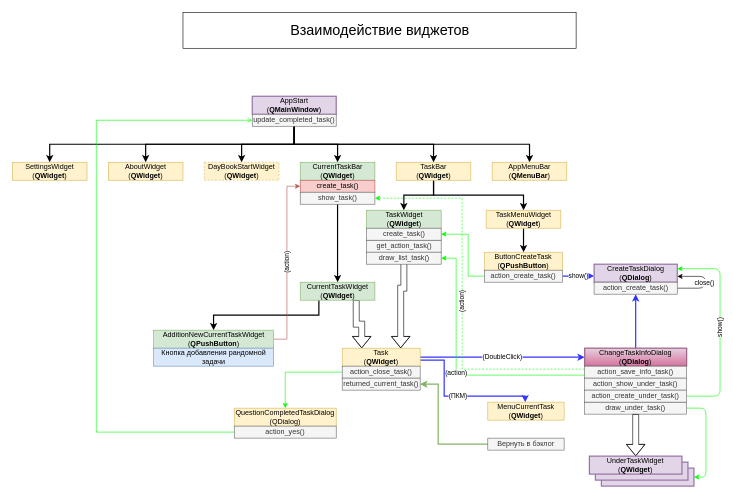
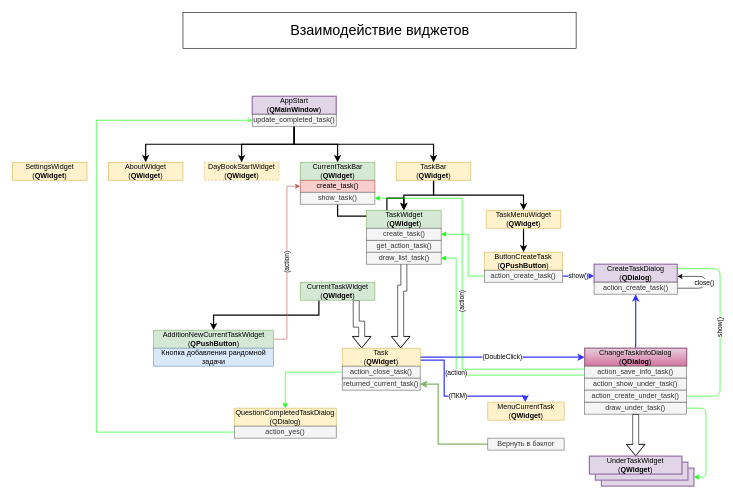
  <mxCell id="0" />
  <mxCell id="1" parent="0" />
- <mxCell id="2" style="edgeStyle=orthogonalEdgeStyle;rounded=0;orthogonalLoop=1;jettySize=auto;html=1;strokeWidth=2;exitX=0.5;exitY=1;exitDx=0;exitDy=0;" parent="1" source="64" target="9" edge="1"><mxGeometry relative="1" as="geometry" /></mxCell>
  <mxCell id="3" style="edgeStyle=orthogonalEdgeStyle;rounded=0;orthogonalLoop=1;jettySize=auto;html=1;exitX=0.5;exitY=1;exitDx=0;exitDy=0;strokeWidth=2;" parent="1" source="64" target="10" edge="1"><mxGeometry relative="1" as="geometry" /></mxCell>
  <mxCell id="4" style="edgeStyle=orthogonalEdgeStyle;rounded=0;orthogonalLoop=1;jettySize=auto;html=1;strokeWidth=2;exitX=0.5;exitY=1;exitDx=0;exitDy=0;" parent="1" source="64" target="11" edge="1"><mxGeometry relative="1" as="geometry" /></mxCell>
  <mxCell id="5" style="edgeStyle=orthogonalEdgeStyle;rounded=0;orthogonalLoop=1;jettySize=auto;html=1;exitX=0.5;exitY=1;exitDx=0;exitDy=0;strokeWidth=2;" parent="1" source="64" target="38" edge="1"><mxGeometry relative="1" as="geometry" /></mxCell>
  <mxCell id="6" style="edgeStyle=orthogonalEdgeStyle;rounded=0;orthogonalLoop=1;jettySize=auto;html=1;exitX=0.5;exitY=1;exitDx=0;exitDy=0;strokeWidth=2;" parent="1" source="64" target="15" edge="1"><mxGeometry relative="1" as="geometry" /></mxCell>
- <mxCell id="7" style="edgeStyle=orthogonalEdgeStyle;rounded=0;orthogonalLoop=1;jettySize=auto;html=1;exitX=0.5;exitY=1;exitDx=0;exitDy=0;strokeWidth=2;" parent="1" source="64" target="16" edge="1"><mxGeometry relative="1" as="geometry" /></mxCell>
  <mxCell id="8" value="AppStart&lt;br&gt;(&lt;b&gt;QMainWindow&lt;/b&gt;)" style="rounded=0;whiteSpace=wrap;html=1;fillColor=#e1d5e7;strokeColor=#9673a6;strokeWidth=2;" parent="1" vertex="1"><mxGeometry x="420" y="160" width="140" height="30" as="geometry" /></mxCell>
  <mxCell id="9" value="SettingsWidget&lt;br&gt;(&lt;b&gt;QWidget&lt;/b&gt;)" style="rounded=0;whiteSpace=wrap;html=1;fillColor=#fff2cc;strokeColor=#d6b656;" parent="1" vertex="1"><mxGeometry x="20" y="270" width="124.5" height="30" as="geometry" /></mxCell>
  <mxCell id="10" value="AboutWidget&lt;br&gt;(&lt;b&gt;QWidget&lt;/b&gt;)" style="rounded=0;whiteSpace=wrap;html=1;fillColor=#fff2cc;strokeColor=#d6b656;" parent="1" vertex="1"><mxGeometry x="180" y="270" width="124.5" height="30" as="geometry" /></mxCell>
  <mxCell id="11" value="DayBookStartWidget&lt;br&gt;(&lt;b&gt;QWidget&lt;/b&gt;)" style="rounded=0;whiteSpace=wrap;html=1;fillColor=#fff2cc;strokeColor=#d6b656;dashed=1;" parent="1" vertex="1"><mxGeometry x="340" y="270" width="124.5" height="30" as="geometry" /></mxCell>
- <mxCell id="12" style="edgeStyle=orthogonalEdgeStyle;rounded=0;orthogonalLoop=1;jettySize=auto;html=1;strokeWidth=2;" parent="1" source="42" target="19" edge="1"><mxGeometry relative="1" as="geometry" /></mxCell>
+ <mxCell id="12" style="edgeStyle=orthogonalEdgeStyle;rounded=0;orthogonalLoop=1;jettySize=auto;html=1;strokeWidth=2;" parent="1" source="42" target="34" edge="1"><mxGeometry relative="1" as="geometry" /></mxCell>
  <mxCell id="13" style="edgeStyle=orthogonalEdgeStyle;rounded=0;orthogonalLoop=1;jettySize=auto;html=1;strokeWidth=2;exitX=0.5;exitY=1;exitDx=0;exitDy=0;" parent="1" source="15" target="26" edge="1"><mxGeometry relative="1" as="geometry" /></mxCell>
  <mxCell id="14" style="edgeStyle=orthogonalEdgeStyle;rounded=0;orthogonalLoop=1;jettySize=auto;html=1;strokeWidth=2;" parent="1" source="15" target="34" edge="1"><mxGeometry relative="1" as="geometry" /></mxCell>
  <mxCell id="15" value="TaskBar&lt;br&gt;(&lt;b&gt;QWidget&lt;/b&gt;)" style="rounded=0;whiteSpace=wrap;html=1;fillColor=#fff2cc;strokeColor=#d6b656;" parent="1" vertex="1"><mxGeometry x="660" y="270" width="124.5" height="30" as="geometry" /></mxCell>
- <mxCell id="16" value="AppMenuBar&lt;br&gt;(&lt;b&gt;QMenuBar&lt;/b&gt;)" style="rounded=0;whiteSpace=wrap;html=1;fillColor=#fff2cc;strokeColor=#d6b656;" parent="1" vertex="1"><mxGeometry x="820" y="270" width="124.5" height="30" as="geometry" /></mxCell>
  <mxCell id="17" style="edgeStyle=orthogonalEdgeStyle;rounded=0;orthogonalLoop=1;jettySize=auto;html=1;exitX=0.75;exitY=1;exitDx=0;exitDy=0;strokeWidth=1;shape=flexArrow;entryX=0.25;entryY=0;entryDx=0;entryDy=0;" parent="1" source="19" target="22" edge="1"><mxGeometry relative="1" as="geometry"><mxPoint x="673" y="580" as="targetPoint" /></mxGeometry></mxCell>
  <mxCell id="18" style="edgeStyle=orthogonalEdgeStyle;rounded=0;orthogonalLoop=1;jettySize=auto;html=1;strokeWidth=2;exitX=0.25;exitY=1;exitDx=0;exitDy=0;" parent="1" source="19" target="24" edge="1"><mxGeometry relative="1" as="geometry" /></mxCell>
  <mxCell id="19" value="CurrentTaskWidget&lt;br&gt;(&lt;b&gt;QWidget&lt;/b&gt;)" style="rounded=0;whiteSpace=wrap;html=1;fillColor=#d5e8d4;strokeColor=#82b366;" parent="1" vertex="1"><mxGeometry x="500" y="470" width="124.5" height="30" as="geometry" /></mxCell>
  <mxCell id="20" value="(DoubleClick)" style="edgeStyle=orthogonalEdgeStyle;rounded=0;orthogonalLoop=1;jettySize=auto;html=1;strokeWidth=2;strokeColor=#3333FF;" parent="1" source="22" target="51" edge="1"><mxGeometry relative="1" as="geometry" /></mxCell>
  <mxCell id="21" value="(ПКМ)" style="edgeStyle=orthogonalEdgeStyle;rounded=0;orthogonalLoop=1;jettySize=auto;html=1;strokeColor=#3333FF;strokeWidth=2;" parent="1" source="22" target="66" edge="1"><mxGeometry relative="1" as="geometry"><Array as="points"><mxPoint x="740" y="600" /><mxPoint x="740" y="660" /><mxPoint x="875" y="660" /></Array></mxGeometry></mxCell>
  <mxCell id="22" value="Task&lt;br&gt;(&lt;b&gt;QWidget&lt;/b&gt;)" style="rounded=0;whiteSpace=wrap;html=1;fillColor=#fff2cc;strokeColor=#d6b656;" parent="1" vertex="1"><mxGeometry x="570" y="580" width="130" height="30" as="geometry" /></mxCell>
  <mxCell id="23" value="(action)" style="edgeStyle=orthogonalEdgeStyle;rounded=0;orthogonalLoop=1;jettySize=auto;html=1;entryX=0;entryY=0.5;entryDx=0;entryDy=0;strokeColor=#b85450;strokeWidth=1;horizontal=0;fillColor=#f8cecc;" parent="1" source="24" target="39" edge="1"><mxGeometry relative="1" as="geometry" /></mxCell>
  <mxCell id="24" value="AdditionNewCurrentTaskWidget&lt;br&gt;(&lt;b&gt;QPushButton&lt;/b&gt;)" style="rounded=0;whiteSpace=wrap;html=1;fillColor=#d5e8d4;strokeColor=#82b366;" parent="1" vertex="1"><mxGeometry x="255.5" y="550" width="200" height="30" as="geometry" /></mxCell>
  <mxCell id="25" style="edgeStyle=orthogonalEdgeStyle;rounded=0;orthogonalLoop=1;jettySize=auto;html=1;strokeWidth=2;" parent="1" source="26" target="29" edge="1"><mxGeometry relative="1" as="geometry" /></mxCell>
  <mxCell id="26" value="TaskMenuWidget&lt;br&gt;(&lt;b&gt;QWidget&lt;/b&gt;)" style="rounded=0;whiteSpace=wrap;html=1;fillColor=#fff2cc;strokeColor=#d6b656;" parent="1" vertex="1"><mxGeometry x="810" y="350" width="124.5" height="30" as="geometry" /></mxCell>
  <mxCell id="27" style="edgeStyle=orthogonalEdgeStyle;rounded=0;orthogonalLoop=1;jettySize=auto;html=1;strokeWidth=1;shape=flexArrow;entryX=0.75;entryY=0;entryDx=0;entryDy=0;" parent="1" source="34" target="22" edge="1"><mxGeometry relative="1" as="geometry" /></mxCell>
  <mxCell id="28" value="show()" style="edgeStyle=orthogonalEdgeStyle;rounded=0;orthogonalLoop=1;jettySize=auto;html=1;strokeWidth=2;strokeColor=#3333FF;exitX=1;exitY=0.5;exitDx=0;exitDy=0;entryX=0;entryY=0.656;entryDx=0;entryDy=0;entryPerimeter=0;" parent="1" source="47" target="30" edge="1"><mxGeometry relative="1" as="geometry" /></mxCell>
  <mxCell id="29" value="ButtonCreateTask&lt;br&gt;(&lt;b&gt;QPushButton&lt;/b&gt;)" style="rounded=0;whiteSpace=wrap;html=1;fillColor=#fff2cc;strokeColor=#d6b656;" parent="1" vertex="1"><mxGeometry x="807.25" y="420" width="130" height="30" as="geometry" /></mxCell>
  <mxCell id="30" value="CreateTaskDialog&lt;br&gt;(&lt;b&gt;QDialog&lt;/b&gt;)" style="rounded=0;whiteSpace=wrap;html=1;fillColor=#e1d5e7;strokeColor=#9673a6;strokeWidth=2;" parent="1" vertex="1"><mxGeometry x="990" y="440" width="138.62" height="30" as="geometry" /></mxCell>
  <mxCell id="31" value="" style="group" parent="1" vertex="1" connectable="0"><mxGeometry x="610.5" y="350" width="124.5" height="90" as="geometry" /></mxCell>
  <mxCell id="32" value="get_action_task()" style="rounded=0;whiteSpace=wrap;html=1;fillColor=#f5f5f5;strokeColor=#666666;fontColor=#333333;" parent="31" vertex="1"><mxGeometry y="50" width="124.5" height="20" as="geometry" /></mxCell>
  <mxCell id="33" value="draw_list_task()" style="rounded=0;whiteSpace=wrap;html=1;fillColor=#f5f5f5;strokeColor=#666666;fontColor=#333333;" parent="31" vertex="1"><mxGeometry y="70" width="124.5" height="20" as="geometry" /></mxCell>
  <mxCell id="34" value="TaskWidget&lt;br&gt;(&lt;b&gt;QWidget&lt;/b&gt;)" style="rounded=0;whiteSpace=wrap;html=1;fillColor=#d5e8d4;strokeColor=#82b366;" parent="31" vertex="1"><mxGeometry width="124.5" height="30" as="geometry" /></mxCell>
  <mxCell id="35" value="create_task()" style="rounded=0;whiteSpace=wrap;html=1;fillColor=#f5f5f5;strokeColor=#666666;fontColor=#333333;" parent="31" vertex="1"><mxGeometry y="30" width="124.5" height="20" as="geometry" /></mxCell>
  <mxCell id="36" value="Кнопка добавления рандомной задачи" style="rounded=0;whiteSpace=wrap;html=1;fillColor=#dae8fc;strokeColor=#6c8ebf;" parent="1" vertex="1"><mxGeometry x="255.5" y="580" width="200" height="30" as="geometry" /></mxCell>
  <mxCell id="37" value="" style="group" parent="1" vertex="1" connectable="0"><mxGeometry x="500" y="270" width="124.5" height="50" as="geometry" /></mxCell>
  <mxCell id="38" value="CurrentTaskBar&lt;br&gt;(&lt;b&gt;QWidget&lt;/b&gt;)" style="rounded=0;whiteSpace=wrap;html=1;fillColor=#d5e8d4;strokeColor=#82b366;" parent="37" vertex="1"><mxGeometry width="124.5" height="30" as="geometry" /></mxCell>
  <mxCell id="39" value="create_task()" style="rounded=0;whiteSpace=wrap;html=1;fillColor=#f8cecc;strokeColor=#b85450;" parent="37" vertex="1"><mxGeometry y="30" width="124.5" height="20" as="geometry" /></mxCell>
  <mxCell id="40" value="(action)" style="edgeStyle=orthogonalEdgeStyle;rounded=0;orthogonalLoop=1;jettySize=auto;html=1;entryX=1;entryY=0.5;entryDx=0;entryDy=0;strokeWidth=1;strokeColor=#00FF00;exitX=0;exitY=0.75;exitDx=0;exitDy=0;" parent="1" source="52" target="33" edge="1"><mxGeometry relative="1" as="geometry"><Array as="points"><mxPoint x="760" y="625" /><mxPoint x="760" y="430" /></Array></mxGeometry></mxCell>
- <mxCell id="41" value="(action)" style="edgeStyle=orthogonalEdgeStyle;orthogonalLoop=1;jettySize=auto;html=1;entryX=1;entryY=0.5;entryDx=0;entryDy=0;strokeColor=#00FF00;strokeWidth=1;exitX=0;exitY=0.25;exitDx=0;exitDy=0;horizontal=0;rounded=0;dashed=1;" parent="1" source="52" target="42" edge="1"><mxGeometry relative="1" as="geometry"><Array as="points"><mxPoint x="770" y="615" /><mxPoint x="770" y="330" /></Array></mxGeometry></mxCell>
+ <mxCell id="41" value="(action)" style="edgeStyle=orthogonalEdgeStyle;orthogonalLoop=1;jettySize=auto;html=1;entryX=1;entryY=0.5;entryDx=0;entryDy=0;strokeColor=#00FF00;strokeWidth=1;exitX=0;exitY=0.25;exitDx=0;exitDy=0;horizontal=0;rounded=0;" parent="1" source="52" target="42" edge="1"><mxGeometry relative="1" as="geometry"><Array as="points"><mxPoint x="770" y="615" /><mxPoint x="770" y="330" /></Array></mxGeometry></mxCell>
  <mxCell id="42" value="show_task()" style="rounded=0;whiteSpace=wrap;html=1;fillColor=#f5f5f5;strokeColor=#666666;fontColor=#333333;" parent="1" vertex="1"><mxGeometry x="500" y="320" width="124.5" height="20" as="geometry" /></mxCell>
  <mxCell id="43" style="edgeStyle=orthogonalEdgeStyle;orthogonalLoop=1;jettySize=auto;html=1;strokeColor=#3333FF;strokeWidth=2;entryX=0.5;entryY=1;entryDx=0;entryDy=0;rounded=1;" parent="1" source="51" target="45" edge="1"><mxGeometry relative="1" as="geometry" /></mxCell>
  <mxCell id="44" value="close()" style="edgeStyle=orthogonalEdgeStyle;rounded=1;orthogonalLoop=1;jettySize=auto;html=1;strokeColor=#000000;strokeWidth=1;entryX=1.001;entryY=0.678;entryDx=0;entryDy=0;exitX=1;exitY=0.5;exitDx=0;exitDy=0;entryPerimeter=0;" parent="1" source="45" target="30" edge="1"><mxGeometry relative="1" as="geometry"><mxPoint x="1134.31" y="450" as="targetPoint" /><Array as="points"><mxPoint x="1174.31" y="480" /><mxPoint x="1174.31" y="460" /><mxPoint x="1128.31" y="460" /></Array></mxGeometry></mxCell>
  <mxCell id="45" value="action_create_task()" style="rounded=0;whiteSpace=wrap;html=1;fillColor=#f5f5f5;strokeColor=#666666;fontColor=#333333;" parent="1" vertex="1"><mxGeometry x="990" y="470" width="138.62" height="20" as="geometry" /></mxCell>
  <mxCell id="46" style="edgeStyle=orthogonalEdgeStyle;rounded=0;orthogonalLoop=1;jettySize=auto;html=1;entryX=1;entryY=0.5;entryDx=0;entryDy=0;strokeColor=#00FF00;strokeWidth=1;exitX=0;exitY=0.5;exitDx=0;exitDy=0;" parent="1" source="47" target="35" edge="1"><mxGeometry relative="1" as="geometry"><Array as="points"><mxPoint x="780" y="460" /><mxPoint x="780" y="390" /></Array></mxGeometry></mxCell>
  <mxCell id="47" value="action_create_task()" style="rounded=0;whiteSpace=wrap;html=1;fillColor=#f5f5f5;strokeColor=#666666;fontColor=#333333;" parent="1" vertex="1"><mxGeometry x="807.25" y="450" width="130" height="20" as="geometry" /></mxCell>
- <mxCell id="48" value="show()" style="edgeStyle=orthogonalEdgeStyle;rounded=1;orthogonalLoop=1;jettySize=auto;html=1;entryX=1;entryY=0.25;entryDx=0;entryDy=0;exitX=1;exitY=0.5;exitDx=0;exitDy=0;fillColor=#d5e8d4;strokeColor=#00FF00;horizontal=0;" parent="1" source="55" target="30" edge="1"><mxGeometry relative="1" as="geometry"><Array as="points"><mxPoint x="1200" y="660" /><mxPoint x="1200" y="448" /></Array></mxGeometry></mxCell>
+ <mxCell id="48" value="show()" style="edgeStyle=orthogonalEdgeStyle;rounded=1;orthogonalLoop=1;jettySize=auto;html=1;entryX=1;entryY=0.25;entryDx=0;entryDy=0;exitX=1;exitY=0.5;exitDx=0;exitDy=0;fillColor=#d5e8d4;strokeColor=#00FF00;horizontal=0;endArrow=none;" parent="1" source="55" target="30" edge="1"><mxGeometry relative="1" as="geometry"><Array as="points"><mxPoint x="1200" y="660" /><mxPoint x="1200" y="448" /></Array></mxGeometry></mxCell>
  <mxCell id="49" value="" style="edgeStyle=orthogonalEdgeStyle;rounded=1;orthogonalLoop=1;jettySize=auto;html=1;entryX=1;entryY=0.5;entryDx=0;entryDy=0;exitX=1;exitY=0.5;exitDx=0;exitDy=0;strokeColor=#00FF00;horizontal=0;" parent="1" source="54" target="58" edge="1"><mxGeometry relative="1" as="geometry"><mxPoint x="1150" y="795" as="targetPoint" /></mxGeometry></mxCell>
  <mxCell id="50" value="" style="group" parent="1" vertex="1" connectable="0"><mxGeometry x="974.31" y="580" width="170" height="110" as="geometry" /></mxCell>
  <mxCell id="51" value="ChangeTaskInfoDialog&lt;br&gt;(&lt;b&gt;QDialog&lt;/b&gt;)" style="rounded=0;whiteSpace=wrap;html=1;fillColor=#e6d0de;strokeColor=#996185;strokeWidth=2;gradientColor=#d5739d;" parent="50" vertex="1"><mxGeometry width="170" height="30" as="geometry" /></mxCell>
  <mxCell id="52" value="action_save_info_task()" style="rounded=0;whiteSpace=wrap;html=1;fillColor=#f5f5f5;strokeColor=#666666;fontColor=#333333;" parent="50" vertex="1"><mxGeometry y="30" width="170" height="20" as="geometry" /></mxCell>
  <mxCell id="53" value="action_show_under_task()" style="rounded=0;whiteSpace=wrap;html=1;fillColor=#f5f5f5;strokeColor=#666666;fontColor=#333333;" parent="50" vertex="1"><mxGeometry y="50" width="170" height="20" as="geometry" /></mxCell>
  <mxCell id="54" value="draw_under_task()" style="rounded=0;whiteSpace=wrap;html=1;fillColor=#f5f5f5;strokeColor=#666666;fontColor=#333333;" parent="50" vertex="1"><mxGeometry y="90" width="170" height="20" as="geometry" /></mxCell>
  <mxCell id="55" value="action_create_under_task()" style="rounded=0;whiteSpace=wrap;html=1;fillColor=#f5f5f5;strokeColor=#666666;fontColor=#333333;" parent="50" vertex="1"><mxGeometry y="70" width="170" height="20" as="geometry" /></mxCell>
  <mxCell id="56" style="edgeStyle=orthogonalEdgeStyle;rounded=1;orthogonalLoop=1;jettySize=auto;html=1;strokeColor=#000000;shape=flexArrow;" parent="1" source="54" target="60" edge="1"><mxGeometry relative="1" as="geometry" /></mxCell>
  <mxCell id="57" value="" style="group" parent="1" vertex="1" connectable="0"><mxGeometry x="982.15" y="760" width="174.31" height="50" as="geometry" /></mxCell>
  <mxCell id="58" value="" style="rounded=0;whiteSpace=wrap;html=1;fillColor=#e1d5e7;strokeColor=#9673a6;strokeWidth=2;" parent="57" vertex="1"><mxGeometry x="20" y="20" width="154.31" height="30" as="geometry" /></mxCell>
  <mxCell id="59" value="" style="rounded=0;whiteSpace=wrap;html=1;fillColor=#e1d5e7;strokeColor=#9673a6;strokeWidth=2;" parent="57" vertex="1"><mxGeometry x="10" y="10" width="154.31" height="30" as="geometry" /></mxCell>
  <mxCell id="60" value="UnderTaskWidget&lt;br&gt;(&lt;b&gt;QWidget&lt;/b&gt;)" style="rounded=0;whiteSpace=wrap;html=1;fillColor=#e1d5e7;strokeColor=#9673a6;strokeWidth=2;" parent="57" vertex="1"><mxGeometry width="154.31" height="30" as="geometry" /></mxCell>
  <mxCell id="61" value="&lt;font style=&quot;font-size: 24px;&quot;&gt;Взаимодействие виджетов&lt;/font&gt;" style="rounded=0;whiteSpace=wrap;html=1;fontSize=14;" parent="1" vertex="1"><mxGeometry x="304.5" y="20" width="655.5" height="60" as="geometry" /></mxCell>
  <mxCell id="62" style="rounded=0;orthogonalLoop=1;jettySize=auto;html=1;edgeStyle=orthogonalEdgeStyle;strokeColor=#00FF00;exitX=0;exitY=0.5;exitDx=0;exitDy=0;endArrow=open;" parent="1" source="69" target="64" edge="1"><mxGeometry relative="1" as="geometry"><Array as="points"><mxPoint x="160" y="720" /><mxPoint x="160" y="200" /></Array></mxGeometry></mxCell>
  <mxCell id="63" value="action_close_task()" style="rounded=0;whiteSpace=wrap;html=1;fillColor=#f5f5f5;strokeColor=#666666;fontColor=#333333;" parent="1" vertex="1"><mxGeometry x="570" y="610" width="130" height="20" as="geometry" /></mxCell>
  <mxCell id="64" value="update_completed_task()" style="rounded=0;whiteSpace=wrap;html=1;fillColor=#f5f5f5;strokeColor=#666666;fontColor=#333333;" parent="1" vertex="1"><mxGeometry x="420" y="190" width="140" height="20" as="geometry" /></mxCell>
  <mxCell id="65" value="returned_current_task()" style="rounded=0;whiteSpace=wrap;html=1;fillColor=#f5f5f5;strokeColor=#666666;fontColor=#333333;" parent="1" vertex="1"><mxGeometry x="570" y="630" width="130" height="20" as="geometry" /></mxCell>
  <mxCell id="66" value="MenuCurrentTask&lt;br&gt;(&lt;b&gt;QWidget&lt;/b&gt;)" style="rounded=0;whiteSpace=wrap;html=1;fillColor=#fff2cc;strokeColor=#d6b656;" parent="1" vertex="1"><mxGeometry x="812.75" y="670" width="127.25" height="30" as="geometry" /></mxCell>
  <mxCell id="67" value="" style="rounded=0;orthogonalLoop=1;jettySize=auto;html=1;edgeStyle=orthogonalEdgeStyle;strokeColor=#00FF00;entryX=0.5;entryY=0;entryDx=0;entryDy=0;" edge="1" parent="1" source="63" target="68"><mxGeometry relative="1" as="geometry"><mxPoint x="570" y="620" as="sourcePoint" /><mxPoint x="420" y="200" as="targetPoint" /></mxGeometry></mxCell>
  <mxCell id="68" value="QuestionCompletedTaskDialog&lt;br&gt;(QDialog&lt;span style=&quot;background-color: initial;&quot;&gt;)&lt;/span&gt;" style="rounded=0;whiteSpace=wrap;html=1;fillColor=#fff2cc;strokeColor=#d6b656;" vertex="1" parent="1"><mxGeometry x="390" y="680" width="170" height="30" as="geometry" /></mxCell>
  <mxCell id="69" value="action_yes()" style="rounded=0;whiteSpace=wrap;html=1;fillColor=#f5f5f5;strokeColor=#666666;fontColor=#333333;" vertex="1" parent="1"><mxGeometry x="390" y="710" width="170" height="20" as="geometry" /></mxCell>
  <mxCell id="70" style="edgeStyle=orthogonalEdgeStyle;rounded=0;orthogonalLoop=1;jettySize=auto;html=1;exitX=0;exitY=0.5;exitDx=0;exitDy=0;entryX=1;entryY=0.5;entryDx=0;entryDy=0;strokeWidth=2;fillColor=#d5e8d4;strokeColor=#82b366;" edge="1" parent="1" source="71" target="65"><mxGeometry relative="1" as="geometry"><Array as="points"><mxPoint x="730" y="740" /><mxPoint x="730" y="640" /></Array></mxGeometry></mxCell>
  <mxCell id="71" value="Вернуть в бэклог" style="rounded=0;whiteSpace=wrap;html=1;fillColor=#f5f5f5;strokeColor=#666666;fontColor=#333333;" vertex="1" parent="1"><mxGeometry x="812.75" y="730" width="127.25" height="20" as="geometry" /></mxCell>
